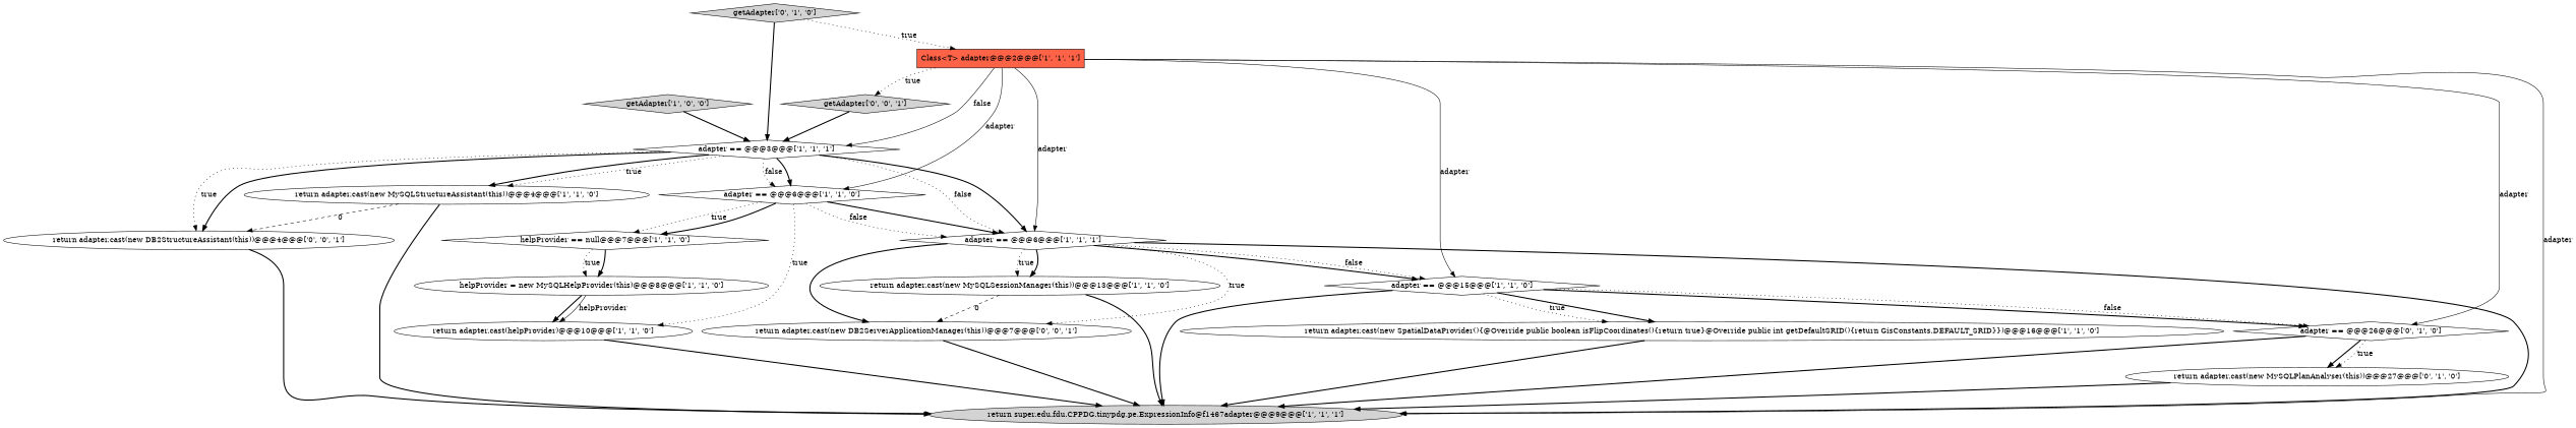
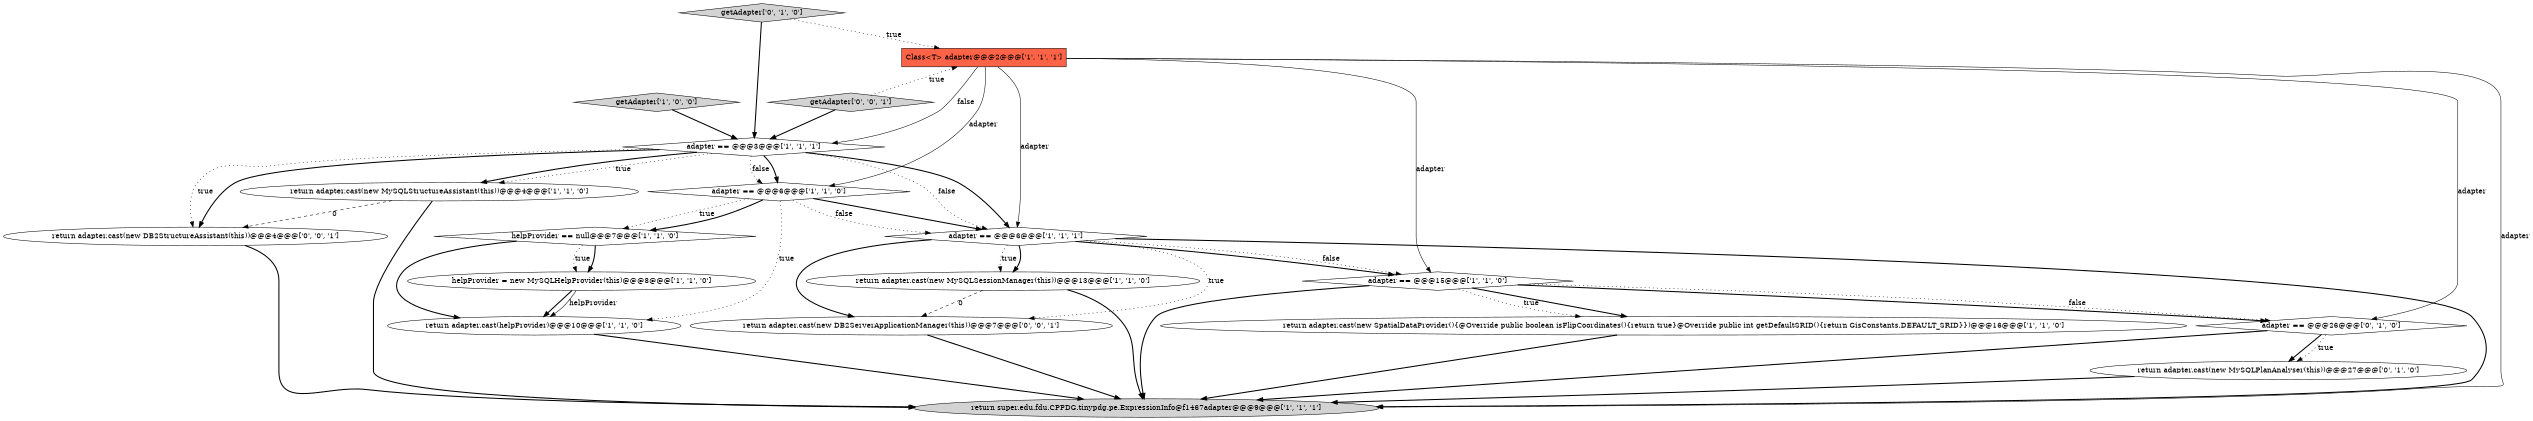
  digraph {
    node [fillcolor=white shape=diamond style=filled]
    edge [style=bold]
    n1 [label="adapter == @@@15@@@['1', '1', '0']"]
    n2 [label="return adapter.cast(new SpatialDataProvider(){@Override public boolean isFlipCoordinates(){return true}@Override public int getDefaultSRID(){return GisConstants.DEFAULT_SRID}})@@@16@@@['1', '1', '0']" shape=ellipse]
    n3 [fillcolor=lightgray label="return super.edu.fdu.CPPDG.tinypdg.pe.ExpressionInfo@f1467adapter@@@9@@@['1', '1', '1']" shape=ellipse]
    n4 [label="adapter == @@@26@@@['0', '1', '0']"]
    n5 [label="return adapter.cast(new MySQLPlanAnalyser(this))@@@27@@@['0', '1', '0']" shape=ellipse]
    n6 [label="return adapter.cast(new MySQLSessionManager(this))@@@13@@@['1', '1', '0']" shape=ellipse]
    n7 [label="return adapter.cast(new DB2ServerApplicationManager(this))@@@7@@@['0', '0', '1']" shape=ellipse]
    n8 [label="adapter == @@@3@@@['1', '1', '1']"]
    n9 [label="adapter == @@@6@@@['1', '1', '0']"]
    n10 [label="return adapter.cast(new DB2StructureAssistant(this))@@@4@@@['0', '0', '1']" shape=ellipse]
    n11 [label="adapter == @@@6@@@['1', '1', '1']"]
    n12 [label="return adapter.cast(new MySQLStructureAssistant(this))@@@4@@@['1', '1', '0']" shape=ellipse]
    n13 [label="helpProvider == null@@@7@@@['1', '1', '0']"]
    n14 [label="return adapter.cast(helpProvider)@@@10@@@['1', '1', '0']" shape=ellipse]
    n15 [label="helpProvider = new MySQLHelpProvider(this)@@@8@@@['1', '1', '0']" shape=ellipse]
    n16 [fillcolor=lightgray label="getAdapter['1', '0', '0']"]
    n17 [fillcolor=tomato label="Class<T> adapter@@@2@@@['1', '1', '1']" shape=box]
    n18 [fillcolor=lightgray label="getAdapter['0', '1', '0']"]
    n19 [fillcolor=lightgray label="getAdapter['0', '0', '1']"]
    n1 -> n2
    n1 -> n2 [label=true style=dotted]
    n1 -> n3
    n1 -> n4
    n1 -> n4 [label=false style=dotted]
    n2 -> n3
    n4 -> n3
    n4 -> n5
    n4 -> n5 [label=true style=dotted]
    n5 -> n3
    n6 -> n3
    n6 -> n7 [label=0 style=dashed]
    n7 -> n3
    n8 -> n9
    n8 -> n9 [label=false style=dotted]
    n8 -> n10
    n8 -> n10 [label=true style=dotted]
    n8 -> n11 [label=false style=dotted]
    n8 -> n11
    n8 -> n12
    n8 -> n12 [label=true style=dotted]
    n9 -> n11 [label=false style=dotted]
    n9 -> n11
    n9 -> n13 [label=true style=dotted]
    n9 -> n13
    n9 -> n14 [label=true style=dotted]
    n10 -> n3
    n11 -> n1
    n11 -> n1 [label=false style=dotted]
    n11 -> n3
    n11 -> n6
    n11 -> n6 [label=true style=dotted]
    n11 -> n7
    n11 -> n7 [label=true style=dotted]
    n12 -> n3
    n12 -> n10 [label=0 style=dashed]
+   n13 -> n14
    n13 -> n15
    n13 -> n15 [label=true style=dotted]
    n14 -> n3
    n15 -> n14
    n15 -> n14 [label=helpProvider style=solid]
    n16 -> n8
    n17 -> n1 [label=adapter style=solid]
    n17 -> n3 [label=adapter style=solid]
    n17 -> n4 [label=adapter style=solid]
    n17 -> n8 [label=false style=solid]
    n17 -> n9 [label=adapter style=solid]
    n17 -> n11 [label=adapter style=solid]
    n18 -> n8
    n18 -> n17 [label=true style=dotted]
    n19 -> n8
-   n17 -> n19 [label=true style=dotted]
+   n19 -> n17 [label=true style=dotted]
  }
